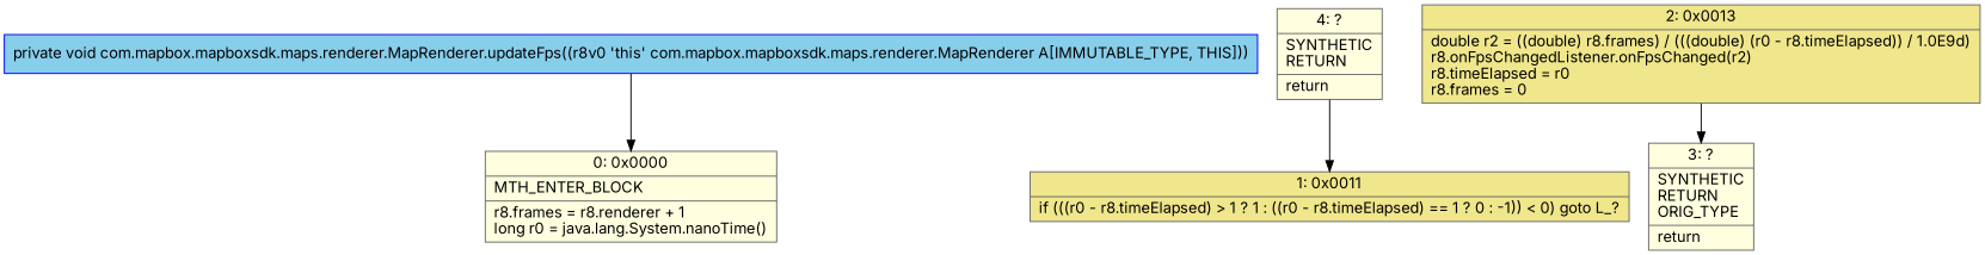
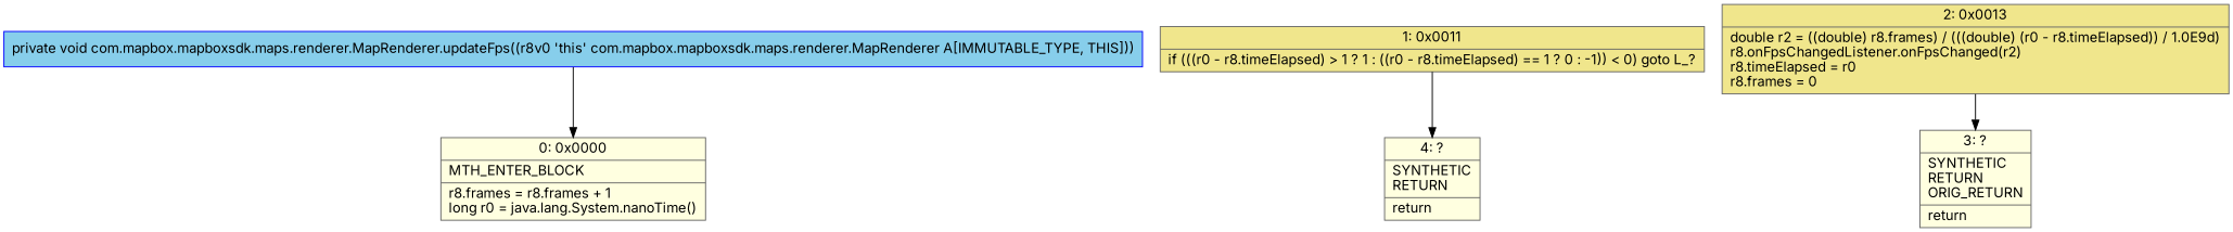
  digraph {
    fontname=Inter
    node [color=gray40 fillcolor=lightyellow fontname=Inter shape=record style=filled]
    edge [fontname=Inter]
-   n1 [label="{0\:\ 0x0000|MTH_ENTER_BLOCK\l|r8.frames = r8.renderer + 1\llong r0 = java.lang.System.nanoTime()\l}"]
+   n1 [label="{0\:\ 0x0000|MTH_ENTER_BLOCK\l|r8.frames = r8.frames + 1\llong r0 = java.lang.System.nanoTime()\l}"]
    n2 [fillcolor=khaki label="{1\:\ 0x0011|if (((r0 \- r8.timeElapsed) \> 1 ? 1 : ((r0 \- r8.timeElapsed) == 1 ? 0 : \-1)) \< 0) goto L_?\l}"]
    n3 [label="{4\:\ ?|SYNTHETIC\lRETURN\l|return\l}"]
    n4 [fillcolor=khaki label="{2\:\ 0x0013|double r2 = ((double) r8.frames) \/ (((double) (r0 \- r8.timeElapsed)) \/ 1.0E9d)\lr8.onFpsChangedListener.onFpsChanged(r2)\lr8.timeElapsed = r0\lr8.frames = 0\l}"]
-   n5 [label="{3\:\ ?|SYNTHETIC\lRETURN\lORIG_TYPE\l|return\l}"]
+   n5 [label="{3\:\ ?|SYNTHETIC\lRETURN\lORIG_RETURN\l|return\l}"]
    n6 [color=blue fillcolor=skyblue label="{private void com.mapbox.mapboxsdk.maps.renderer.MapRenderer.updateFps((r8v0 'this' com.mapbox.mapboxsdk.maps.renderer.MapRenderer A[IMMUTABLE_TYPE, THIS])) }"]
-   n3 -> n2
+   n2 -> n3
    n4 -> n5
    n6 -> n1
  }
